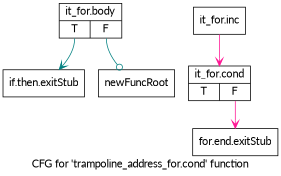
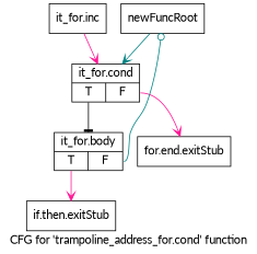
  digraph {
    fontname=Lato
    label="CFG for 'trampoline_address_for.cond' function"
    node [fontname=Lato shape=record]
    edge [arrowhead=vee color=deeppink fontname=Lato]
    n1 [label="{newFuncRoot}"]
    n2 [label="{it_for.cond|{<s0>T|<s1>F}}"]
    n3 [label="{for.end.exitStub}"]
    n4 [label="{it_for.body|{<s0>T|<s1>F}}"]
    n5 [label="{if.then.exitStub}"]
    n6 [label="{it_for.inc}"]
+   n1 -> n2 [color=teal]
    n2 -> n3 [tailport=s1]
+   n2 -> n4 [arrowhead=tee color=black tailport=s0]
    n4 -> n1 [arrowhead=odot color=teal tailport=s1]
-   n4 -> n5 [color=teal tailport=s0]
+   n4 -> n5 [tailport=s0]
    n6 -> n2
  }
